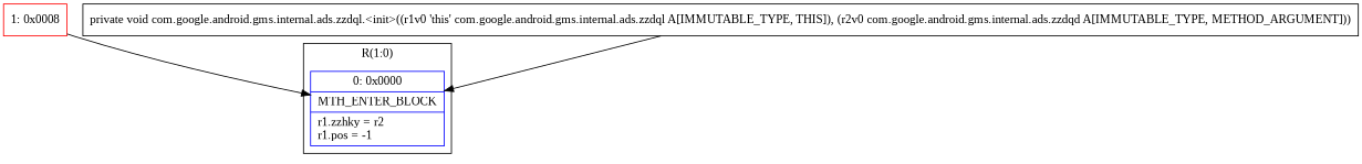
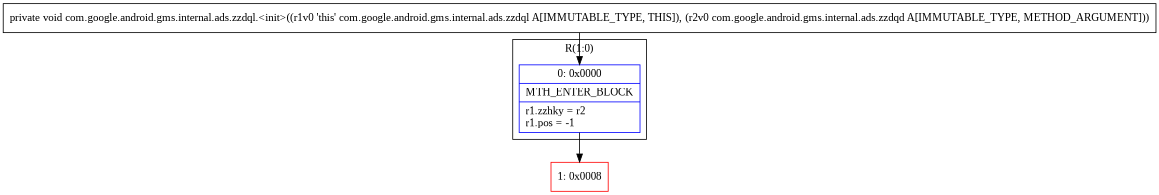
  digraph {
    fontname="Liberation Serif"
    node [shape=record fontname="Liberation Serif"]
    edge [fontname="Liberation Serif"]
    n1 [color=blue label="{0\:\ 0x0000|MTH_ENTER_BLOCK\l|r1.zzhky = r2\lr1.pos = \-1\l}"]
    n2 [color=red label="{1\:\ 0x0008}"]
    n3 [label="{private void com.google.android.gms.internal.ads.zzdql.\<init\>((r1v0 'this' com.google.android.gms.internal.ads.zzdql A[IMMUTABLE_TYPE, THIS]), (r2v0 com.google.android.gms.internal.ads.zzdqd A[IMMUTABLE_TYPE, METHOD_ARGUMENT])) }"]
    subgraph cluster_1 {
      label="R(1:0)"
      n1
    }
-   n2 -> n1
+   n1 -> n2
    n3 -> n1
  }
